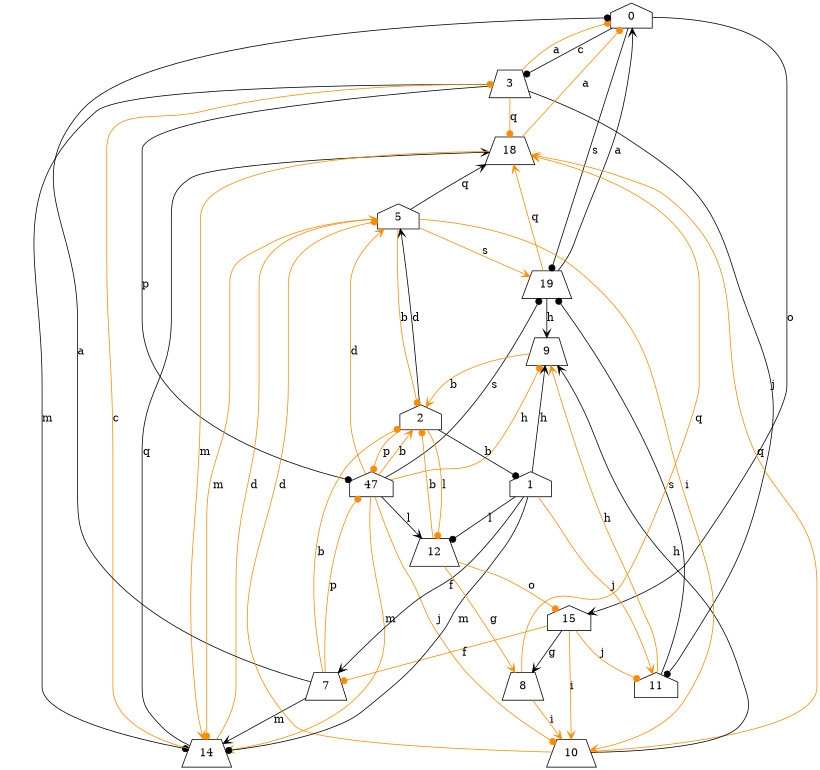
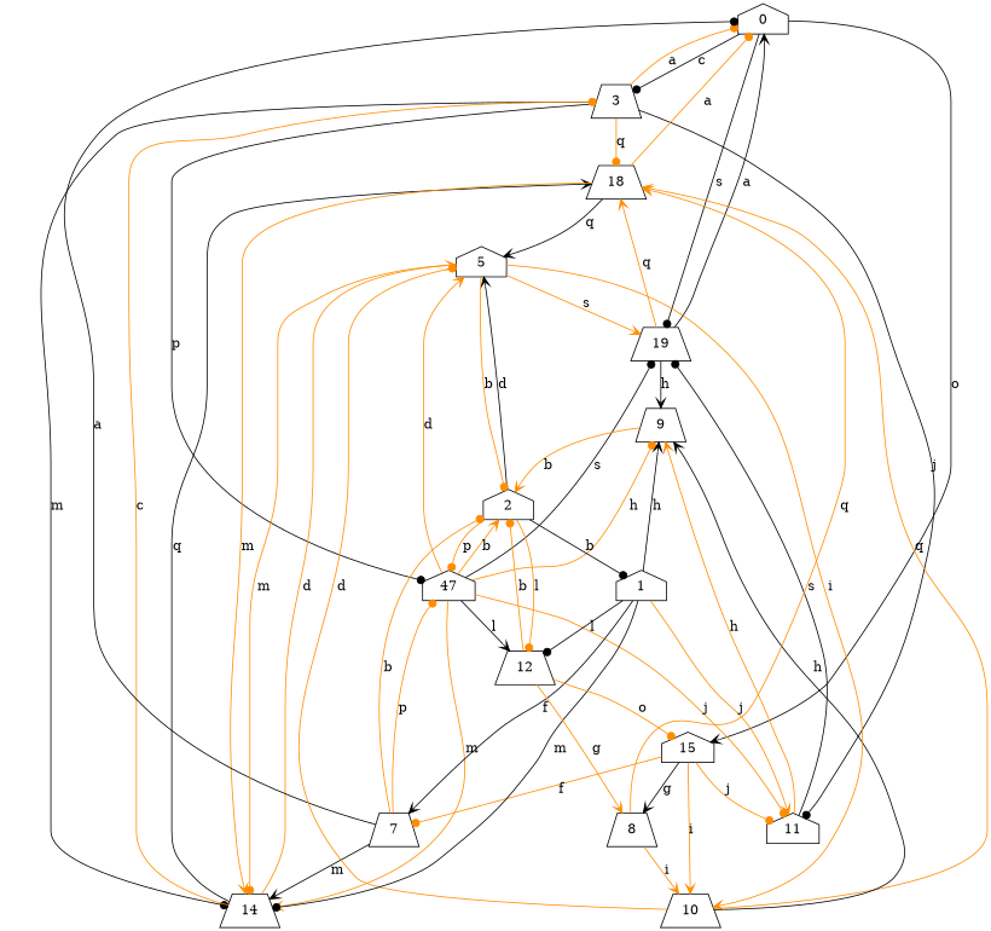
  strict digraph {
    node [shape=trapezium]
    edge [arrowhead=dot color=darkorange]
    0 [shape=house]
    3
    15 [shape=house]
    19
    11 [shape=house]
    14
    n7 [label=47 shape=house]
    18
    7
    10
    8
    9
    1 [shape=house]
    12
    2 [shape=house]
    5 [shape=house]
    0 -> 3 [color=black label=c]
    0 -> 15 [arrowhead=vee color=black label=o]
    0 -> 19 [color=black label=s]
    3 -> 0 [label=a]
    3 -> 11 [color=black label=j]
    3 -> 14 [color=black label=m]
    3 -> n7 [color=black label=p]
    3 -> 18 [label=q]
    15 -> 11 [label=j]
    15 -> 7 [label=f]
    15 -> 10 [arrowhead=vee label=i]
    15 -> 8 [arrowhead=vee color=black label=g]
    19 -> 0 [arrowhead=vee color=black label=a]
    19 -> 18 [arrowhead=vee label=q]
    19 -> 9 [arrowhead=vee color=black label=h]
    11 -> 19 [color=black label=s]
    11 -> 9 [arrowhead=vee label=h]
    14 -> 3 [label=c]
    14 -> 18 [arrowhead=vee color=black label=q]
    14 -> 5 [arrowhead=vee label=d]
    n7 -> 19 [color=black label=s]
-   n7 -> 10 [label=j]
+   n7 -> 11 [label=j]
    n7 -> 14 [arrowhead=vee label=m]
    n7 -> 9 [label=h]
    n7 -> 12 [arrowhead=vee color=black label=l]
    n7 -> 2 [arrowhead=vee label=b]
    n7 -> 5 [arrowhead=vee label=d]
    18 -> 0 [label=a]
    18 -> 14 [arrowhead=vee label=m]
    7 -> 0 [color=black label=a]
    7 -> 14 [arrowhead=vee color=black label=m]
    7 -> n7 [label=p]
    7 -> 2 [label=b]
    10 -> 18 [arrowhead=vee label=q]
    10 -> 9 [arrowhead=vee color=black label=h]
    10 -> 5 [label=d]
    8 -> 18 [arrowhead=vee label=q]
    8 -> 10 [arrowhead=vee label=i]
    9 -> 2 [arrowhead=vee label=b]
    1 -> 11 [arrowhead=vee label=j]
    1 -> 14 [color=black label=m]
    1 -> 7 [arrowhead=vee color=black label=f]
    1 -> 9 [arrowhead=vee color=black label=h]
    1 -> 12 [color=black label=l]
    12 -> 15 [label=o]
    12 -> 8 [arrowhead=vee label=g]
    12 -> 2 [label=b]
    2 -> n7 [label=p]
    2 -> 1 [color=black label=b]
    2 -> 12 [label=l]
    2 -> 5 [arrowhead=vee color=black label=d]
    5 -> 19 [arrowhead=vee label=s]
    5 -> 14 [label=m]
-   5 -> 18 [arrowhead=vee color=black label=q]
+   18 -> 5 [arrowhead=vee color=black label=q]
    5 -> 10 [arrowhead=vee label=i]
    5 -> 2 [label=b]
  }
